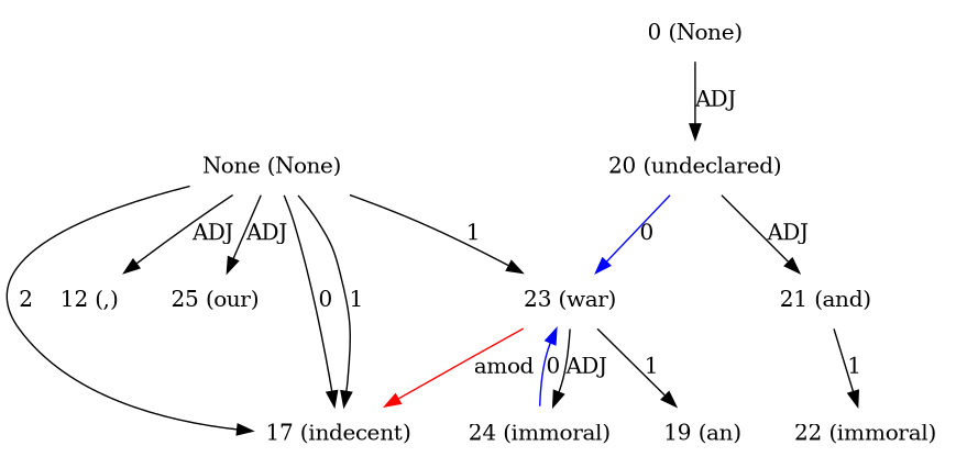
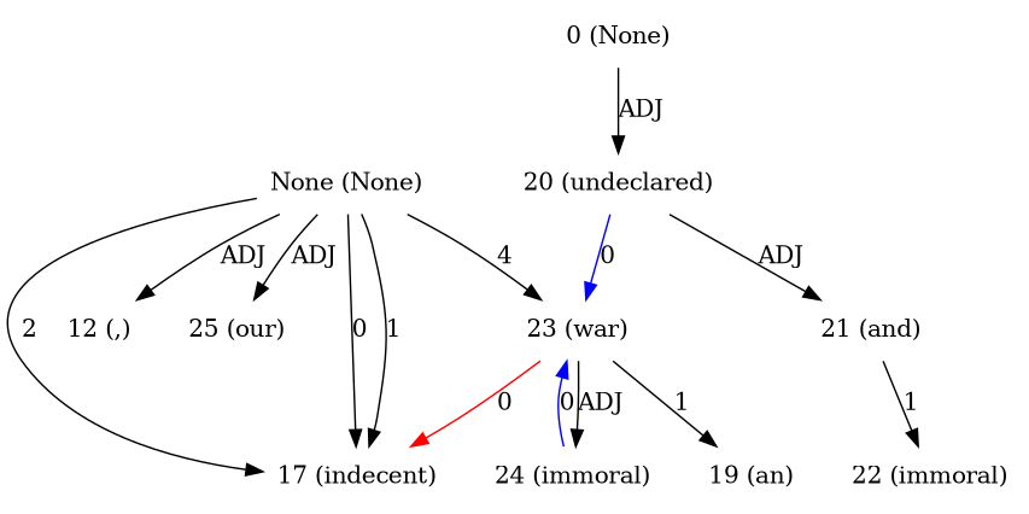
  digraph {
    node [shape=plaintext]
    edge [dir=forward]
    n1 [label="None (None)"]
    n2 [label="17 (indecent)"]
    n3 [label="12 (,)"]
    n4 [label="23 (war)"]
    n5 [label="25 (our)"]
    n6 [label="19 (an)"]
    n7 [label="24 (immoral)"]
    n8 [label="20 (undeclared)"]
    n9 [label="21 (and)"]
    n10 [label="0 (None)"]
    n11 [label="22 (immoral)"]
    n1 -> n2 [label=2]
    n1 -> n2 [label=0]
    n1 -> n2 [label=1]
    n1 -> n3 [label=ADJ]
-   n1 -> n4 [label=1]
+   n1 -> n4 [label=4]
    n1 -> n5 [label=ADJ]
-   n4 -> n2 [color=red label=amod]
+   n4 -> n2 [color=red label=0]
    n4 -> n6 [label=1]
    n4 -> n7 [label=ADJ]
    n7 -> n4 [color=blue label=0]
    n8 -> n4 [color=blue label=0]
    n8 -> n9 [label=ADJ]
    n9 -> n11 [label=1]
    n10 -> n8 [label=ADJ]
  }
